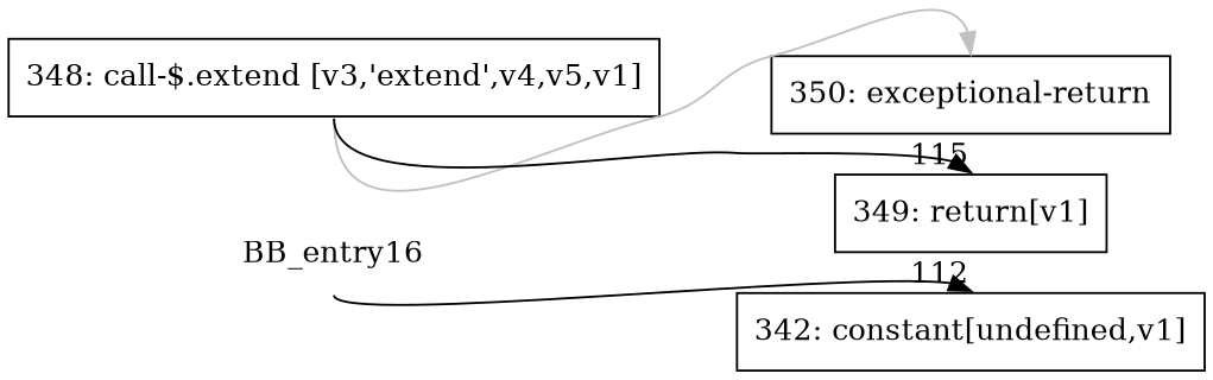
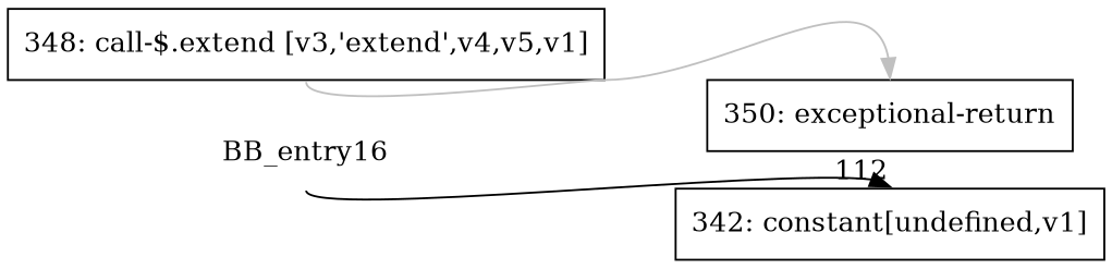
  digraph {
    rankdir=LR
    node [shape=record]
    edge [headport=n tailport=s]
    n1 [label=BB_entry16 shape=none]
    n2 [label="{342: constant[undefined,v1]}"]
    n3 [label="{348: call-$.extend [v3,'extend',v4,v5,v1]}"]
    n4 [label="{350: exceptional-return}"]
-   n5 [label="{349: return[v1]}"]
    n1 -> n2 [headlabel="    112"]
    n3 -> n4 [color=gray]
-   n3 -> n5 [headlabel="      115"]
  }
